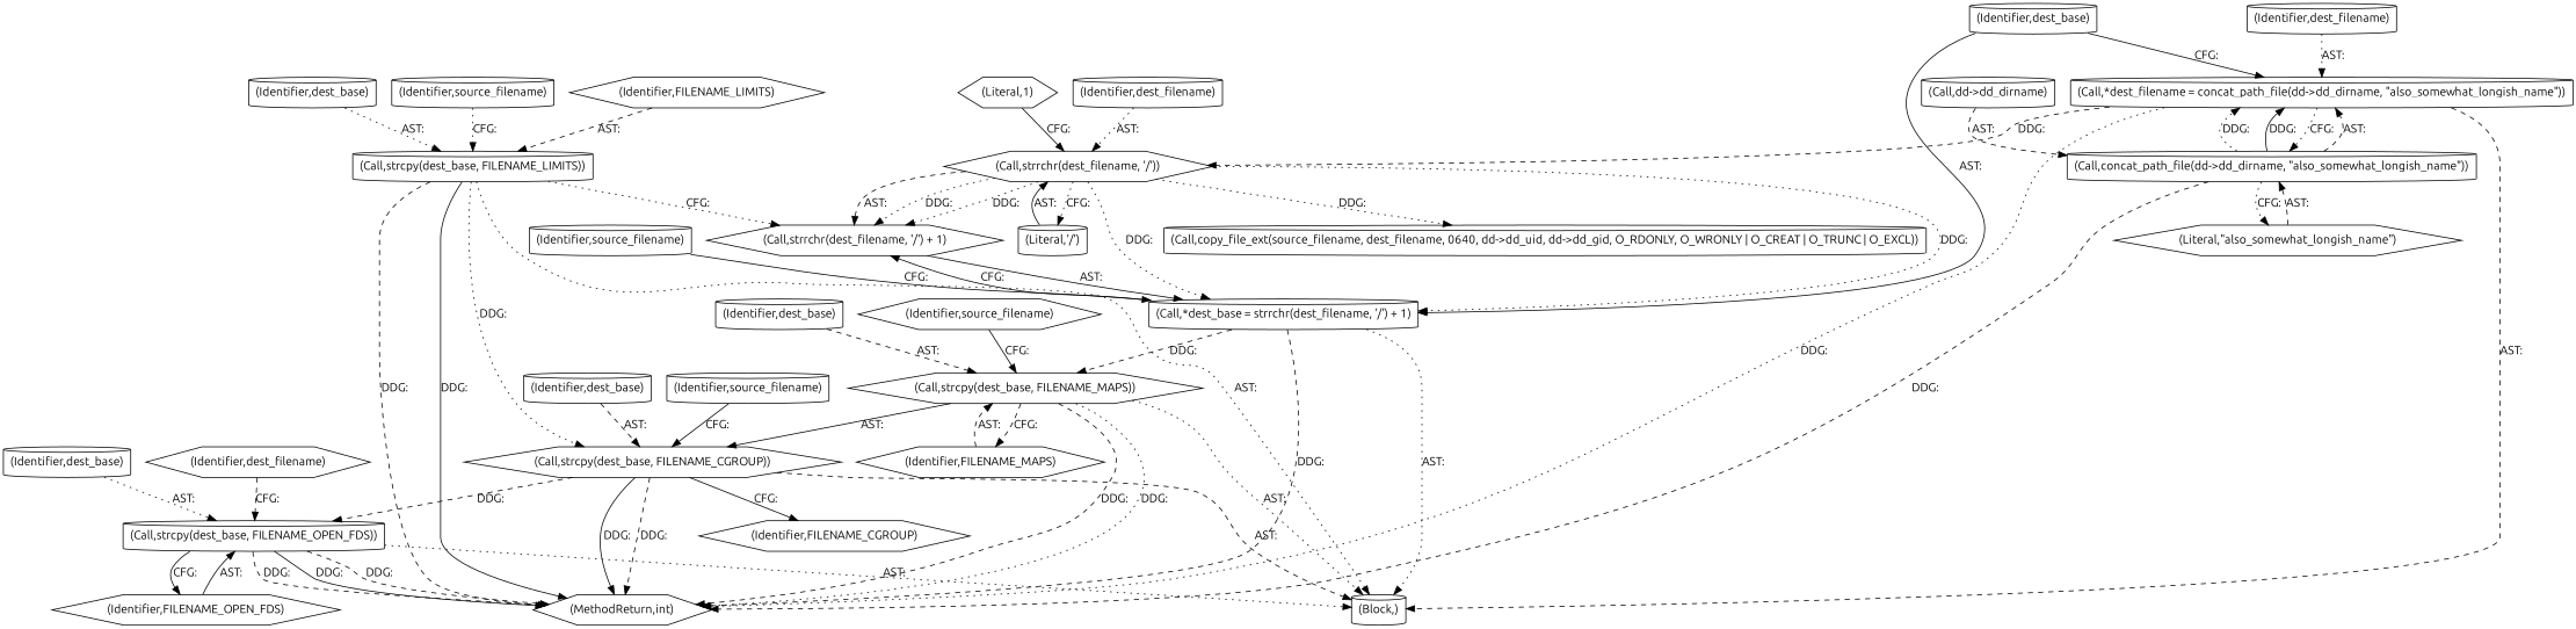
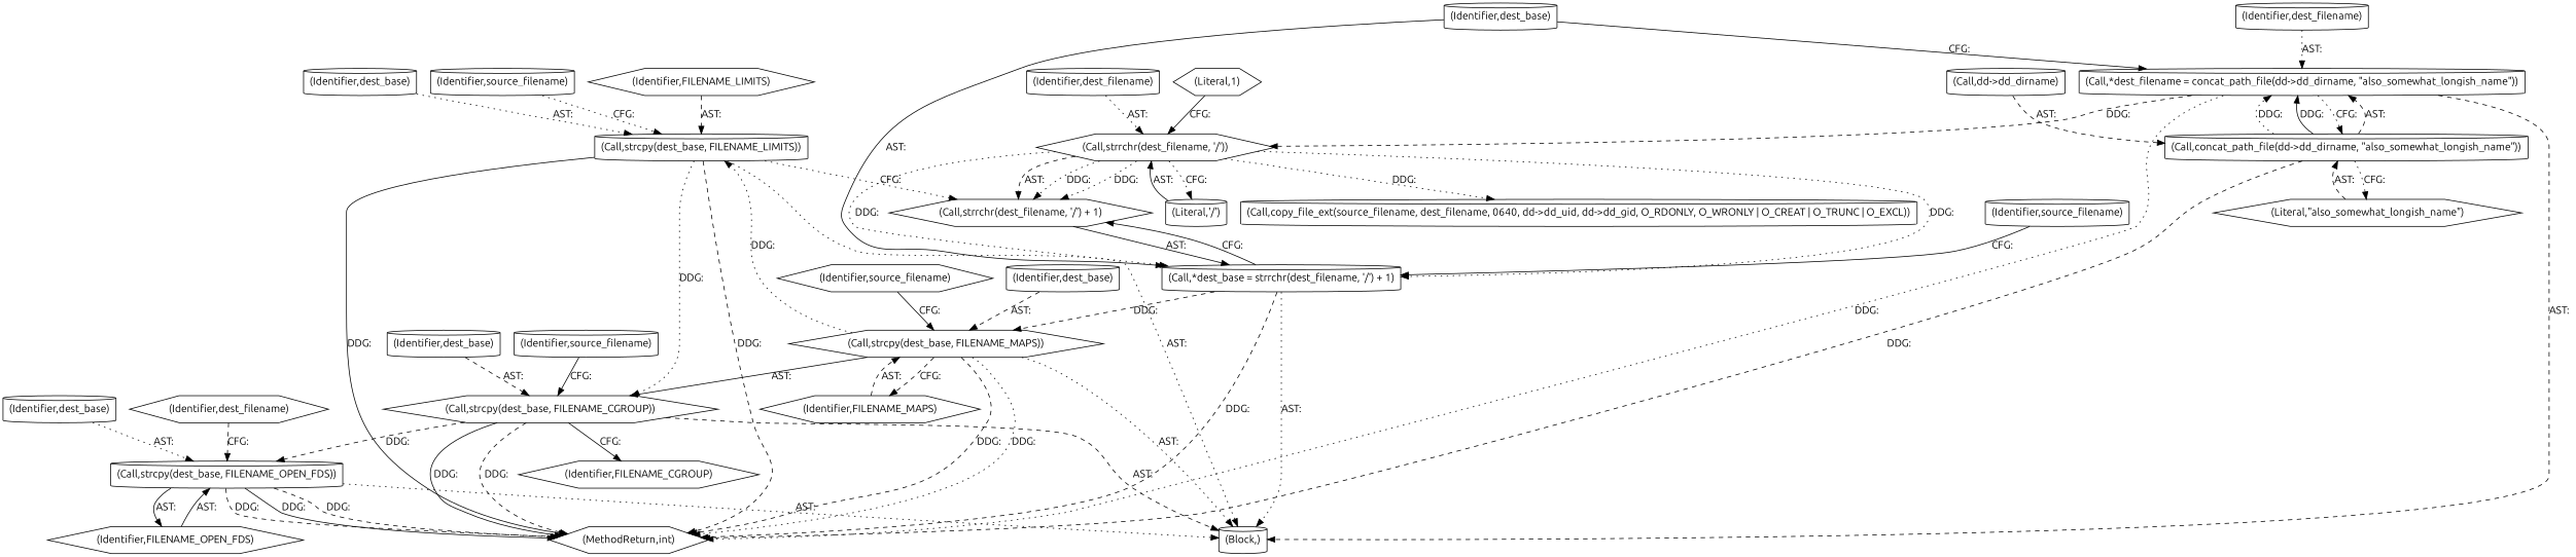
  digraph {
    fontname=Ubuntu
    node [fontname=Ubuntu shape=cylinder]
    edge [fontname=Ubuntu style=dotted]
    n1 [label="(Call,strcpy(dest_base, FILENAME_OPEN_FDS))"]
    n2 [label="(Identifier,FILENAME_OPEN_FDS)" shape=hexagon]
    n3 [label="(MethodReturn,int)" shape=hexagon]
    n4 [label="(Block,)"]
    n5 [label="(Call,strcpy(dest_base, FILENAME_CGROUP))" shape=hexagon]
    n6 [label="(Identifier,FILENAME_CGROUP)" shape=hexagon]
    n7 [label="(Call,strcpy(dest_base, FILENAME_LIMITS))"]
    n8 [label="(Call,strrchr(dest_filename, '/') + 1)" shape=hexagon]
    n9 [label="(Identifier,FILENAME_LIMITS)" shape=hexagon]
    n10 [label="(Call,strcpy(dest_base, FILENAME_MAPS))" shape=hexagon]
    n11 [label="(Identifier,FILENAME_MAPS)" shape=hexagon]
    n12 [label="(Call,*dest_base = strrchr(dest_filename, '/') + 1)"]
    n13 [label="(Call,strrchr(dest_filename, '/'))" shape=hexagon]
    n14 [label="(Literal,'/')"]
    n15 [label="(Call,copy_file_ext(source_filename, dest_filename, 0640, dd->dd_uid, dd->dd_gid, O_RDONLY, O_WRONLY | O_CREAT | O_TRUNC | O_EXCL))"]
    n16 [label="(Call,*dest_filename = concat_path_file(dd->dd_dirname, \"also_somewhat_longish_name\"))"]
    n17 [label="(Call,concat_path_file(dd->dd_dirname, \"also_somewhat_longish_name\"))"]
    n18 [label="(Literal,\"also_somewhat_longish_name\")" shape=hexagon]
    n19 [label="(Identifier,dest_base)"]
    n20 [label="(Call,dd->dd_dirname)"]
    n21 [label="(Identifier,source_filename)" shape=hexagon]
    n22 [label="(Identifier,source_filename)"]
    n23 [label="(Identifier,dest_filename)"]
    n24 [label="(Identifier,dest_filename)"]
    n25 [label="(Identifier,dest_base)"]
    n26 [label="(Literal,1)" shape=hexagon]
    n27 [label="(Identifier,dest_base)"]
    n28 [label="(Identifier,dest_filename)" shape=hexagon]
    n29 [label="(Identifier,source_filename)"]
    n30 [label="(Identifier,dest_base)"]
    n31 [label="(Identifier,dest_base)"]
    n32 [label="(Identifier,source_filename)"]
-   n1 -> n2 [label="CFG: " style=solid]
+   n1 -> n2 [label="AST: " style=solid]
    n1 -> n3 [label="DDG: " style=solid]
    n1 -> n3 [label="DDG: " style=dashed]
    n1 -> n3 [label="DDG: " style=dashed]
    n1 -> n4 [label="AST: "]
    n2 -> n1 [label="AST: " style=solid]
    n5 -> n1 [label="DDG: " style=dashed]
    n5 -> n3 [label="DDG: " style=solid]
    n5 -> n3 [label="DDG: " style=dashed]
    n5 -> n4 [label="AST: " style=dashed]
    n5 -> n6 [label="CFG: " style=solid]
    n7 -> n3 [label="DDG: " style=dashed]
    n7 -> n3 [label="DDG: " style=solid]
    n7 -> n4 [label="AST: "]
    n7 -> n5 [label="DDG: "]
    n7 -> n8 [label="CFG: "]
    n8 -> n12 [label="AST: " style=solid]
    n9 -> n7 [label="AST: " style=dashed]
    n10 -> n3 [label="DDG: " style=dashed]
    n10 -> n3 [label="DDG: "]
    n10 -> n4 [label="AST: "]
    n10 -> n5 [label="AST: " style=solid]
+   n10 -> n7 [label="DDG: "]
    n10 -> n11 [label="CFG: " style=dashed]
    n11 -> n10 [label="AST: " style=dashed]
    n12 -> n3 [label="DDG: " style=dashed]
    n12 -> n4 [label="AST: "]
    n12 -> n8 [label="CFG: " style=solid]
    n12 -> n10 [label="DDG: " style=dashed]
    n13 -> n8 [label="AST: " style=dashed]
    n13 -> n8 [label="DDG: "]
    n13 -> n8 [label="DDG: "]
    n13 -> n12 [label="DDG: "]
    n13 -> n12 [label="DDG: "]
    n13 -> n14 [label="CFG: "]
    n13 -> n15 [label="DDG: "]
    n14 -> n13 [label="AST: " style=solid]
    n16 -> n3 [label="DDG: "]
    n16 -> n4 [label="AST: " style=dashed]
    n16 -> n13 [label="DDG: " style=dashed]
    n16 -> n17 [label="CFG: "]
    n17 -> n3 [label="DDG: " style=dashed]
    n17 -> n16 [label="AST: " style=dashed]
    n17 -> n16 [label="DDG: "]
    n17 -> n16 [label="DDG: " style=solid]
    n17 -> n18 [label="CFG: "]
    n18 -> n17 [label="AST: " style=dashed]
    n19 -> n1 [label="AST: "]
    n20 -> n17 [label="AST: " style=dashed]
    n21 -> n10 [label="CFG: " style=solid]
    n22 -> n5 [label="CFG: " style=solid]
    n23 -> n13 [label="AST: "]
    n24 -> n16 [label="AST: "]
    n25 -> n7 [label="AST: "]
    n26 -> n13 [label="CFG: " style=solid]
    n27 -> n5 [label="AST: " style=dashed]
    n28 -> n1 [label="CFG: " style=dashed]
    n29 -> n7 [label="CFG: "]
    n30 -> n12 [label="AST: " style=solid]
    n30 -> n16 [label="CFG: " style=solid]
    n31 -> n10 [label="AST: " style=dashed]
    n32 -> n12 [label="CFG: " style=solid]
  }
